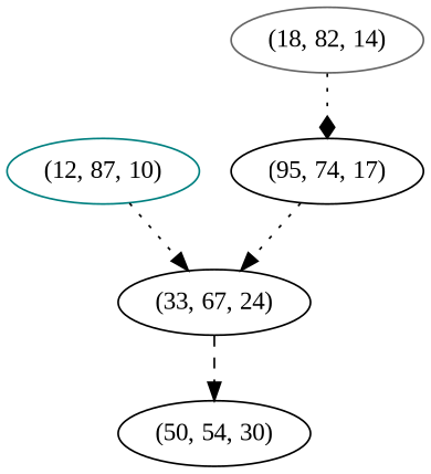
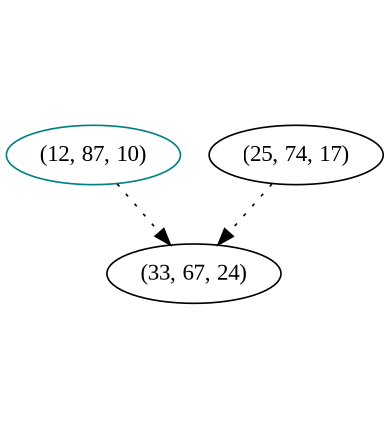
  digraph {
    fontname="Liberation Serif"
    node [color=black fontname="Liberation Serif"]
    edge [arrowhead=normal fontname="Liberation Serif" style=dotted]
    "(12, 87, 10)" [color=teal]
    "(33, 67, 24)"
-   "(18, 82, 14)" [color=gray40]
-   "(25, 74, 17)" [label="(95, 74, 17)"]
-   "(50, 54, 30)"
+   "(25, 74, 17)"
    "(12, 87, 10)" -> "(33, 67, 24)"
-   "(33, 67, 24)" -> "(50, 54, 30)" [style=dashed]
-   "(18, 82, 14)" -> "(25, 74, 17)" [arrowhead=diamond]
    "(25, 74, 17)" -> "(33, 67, 24)"
  }
